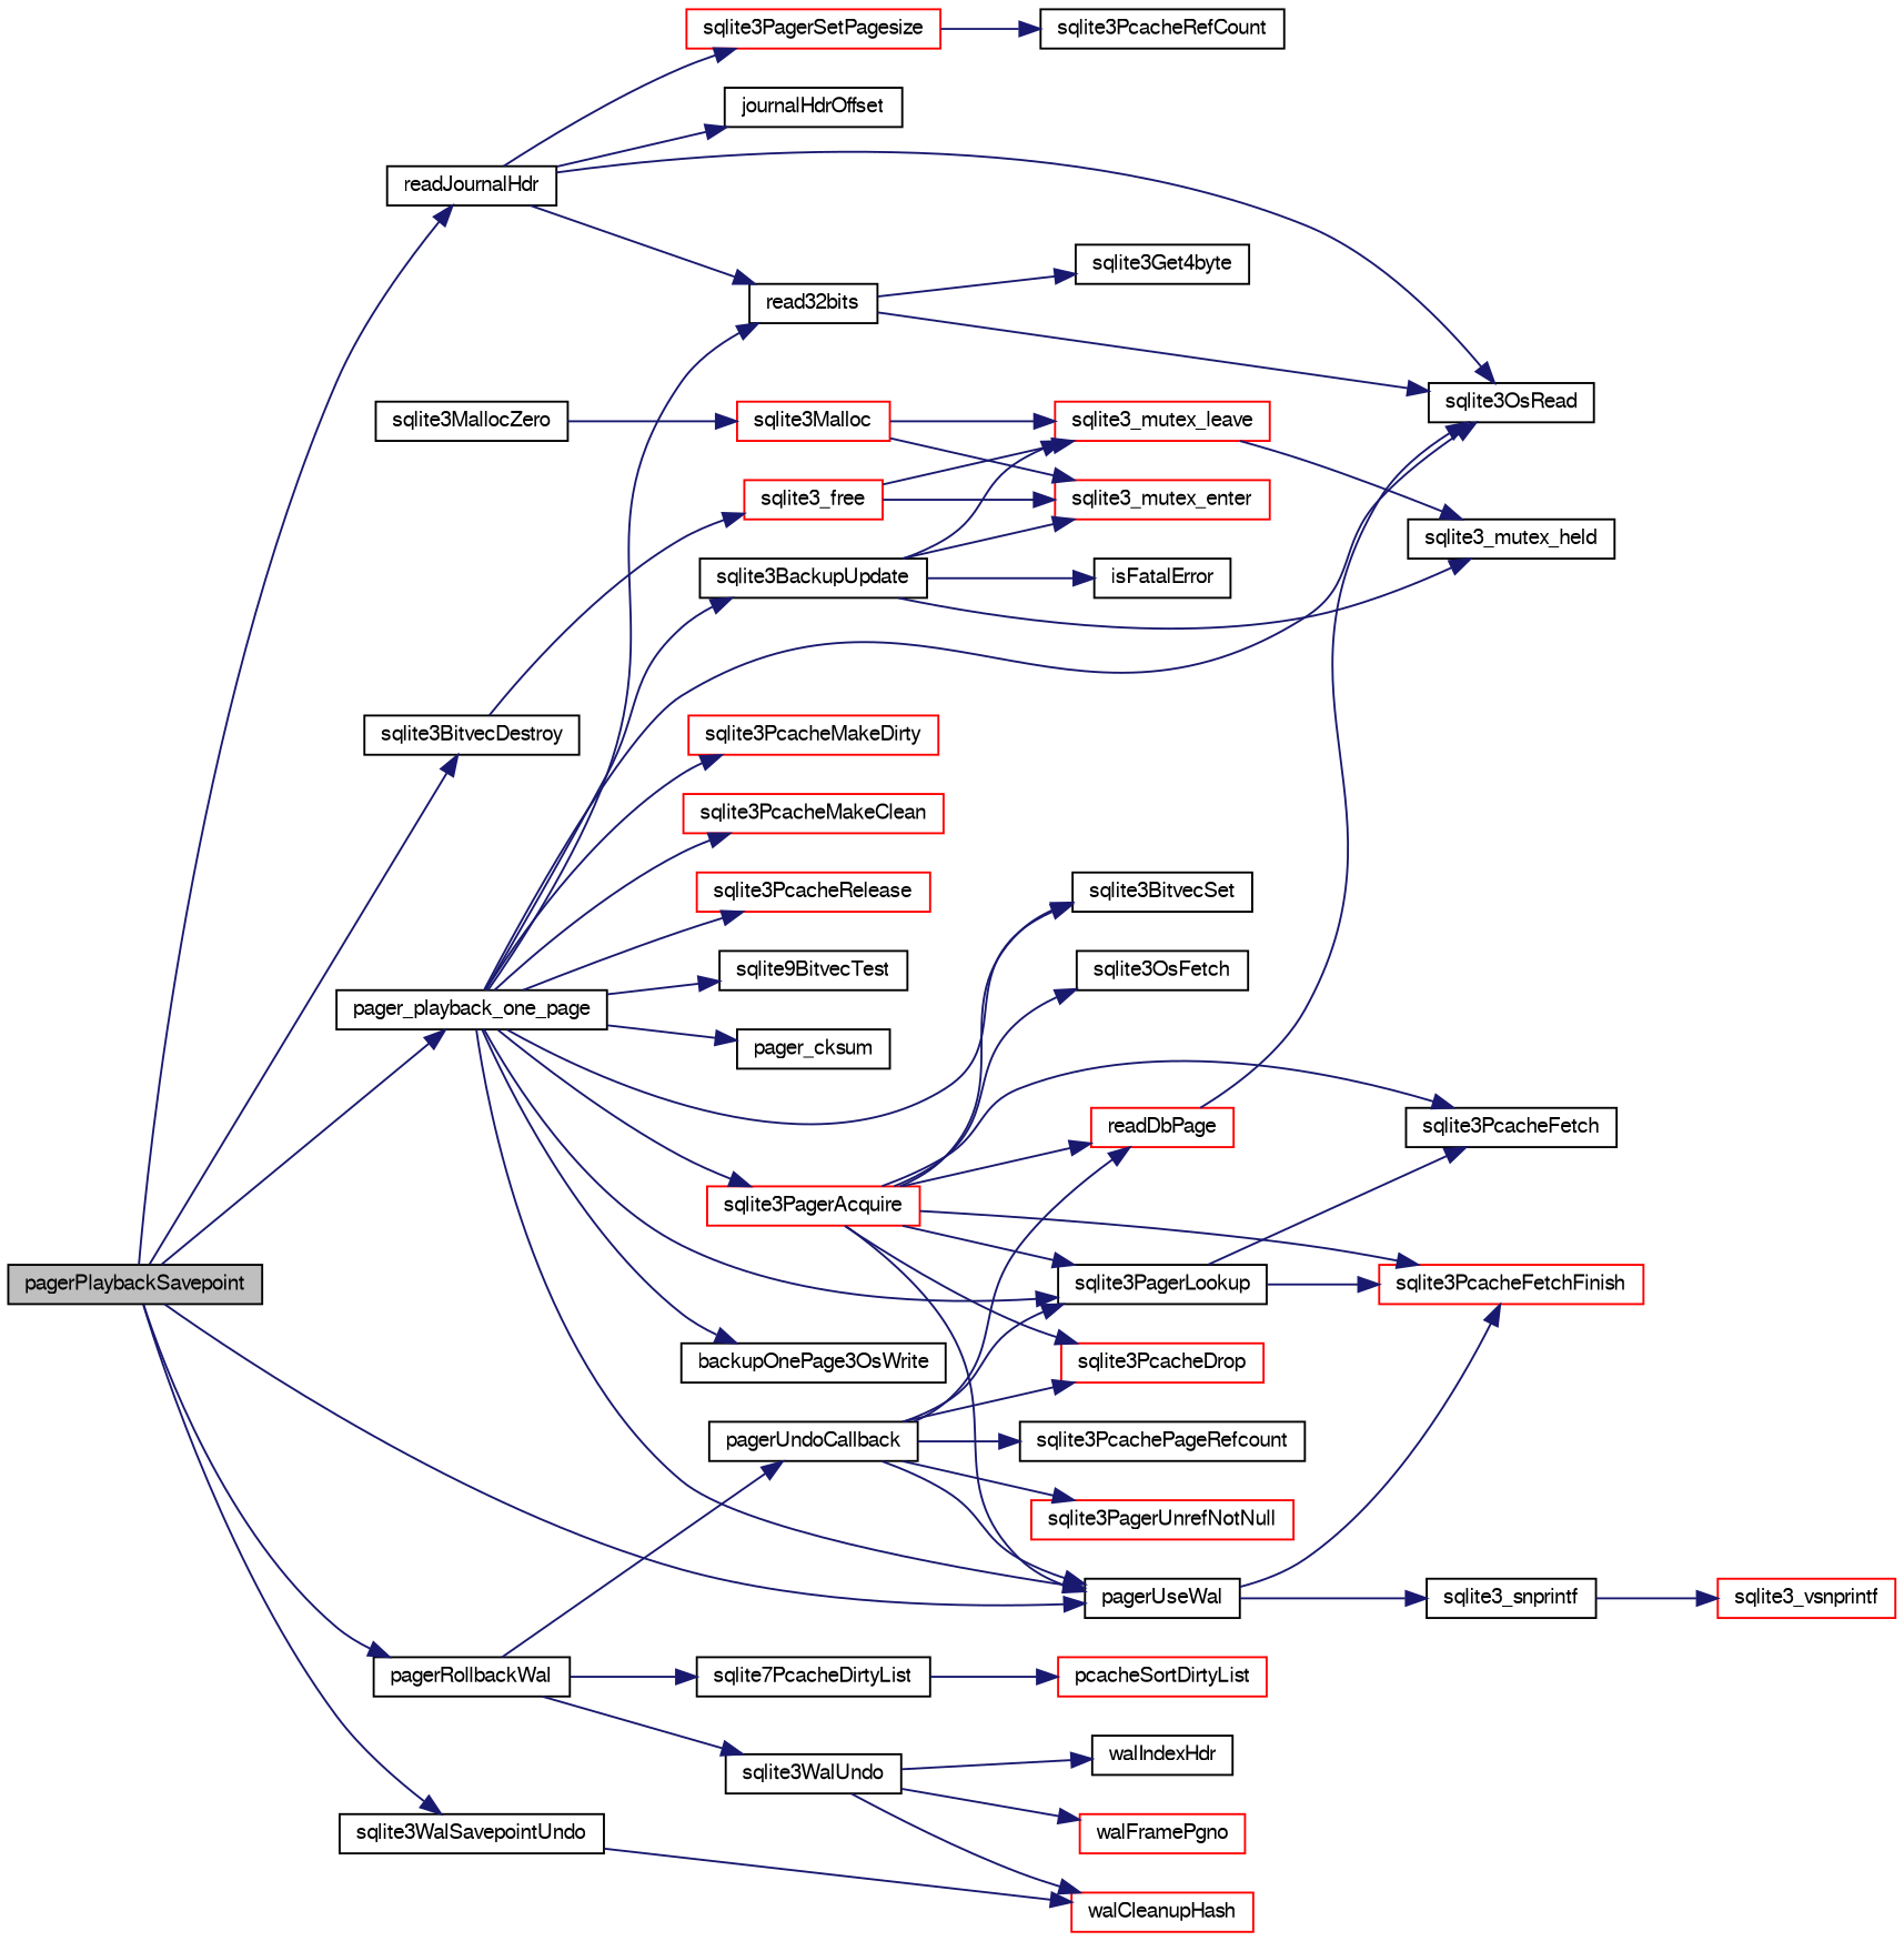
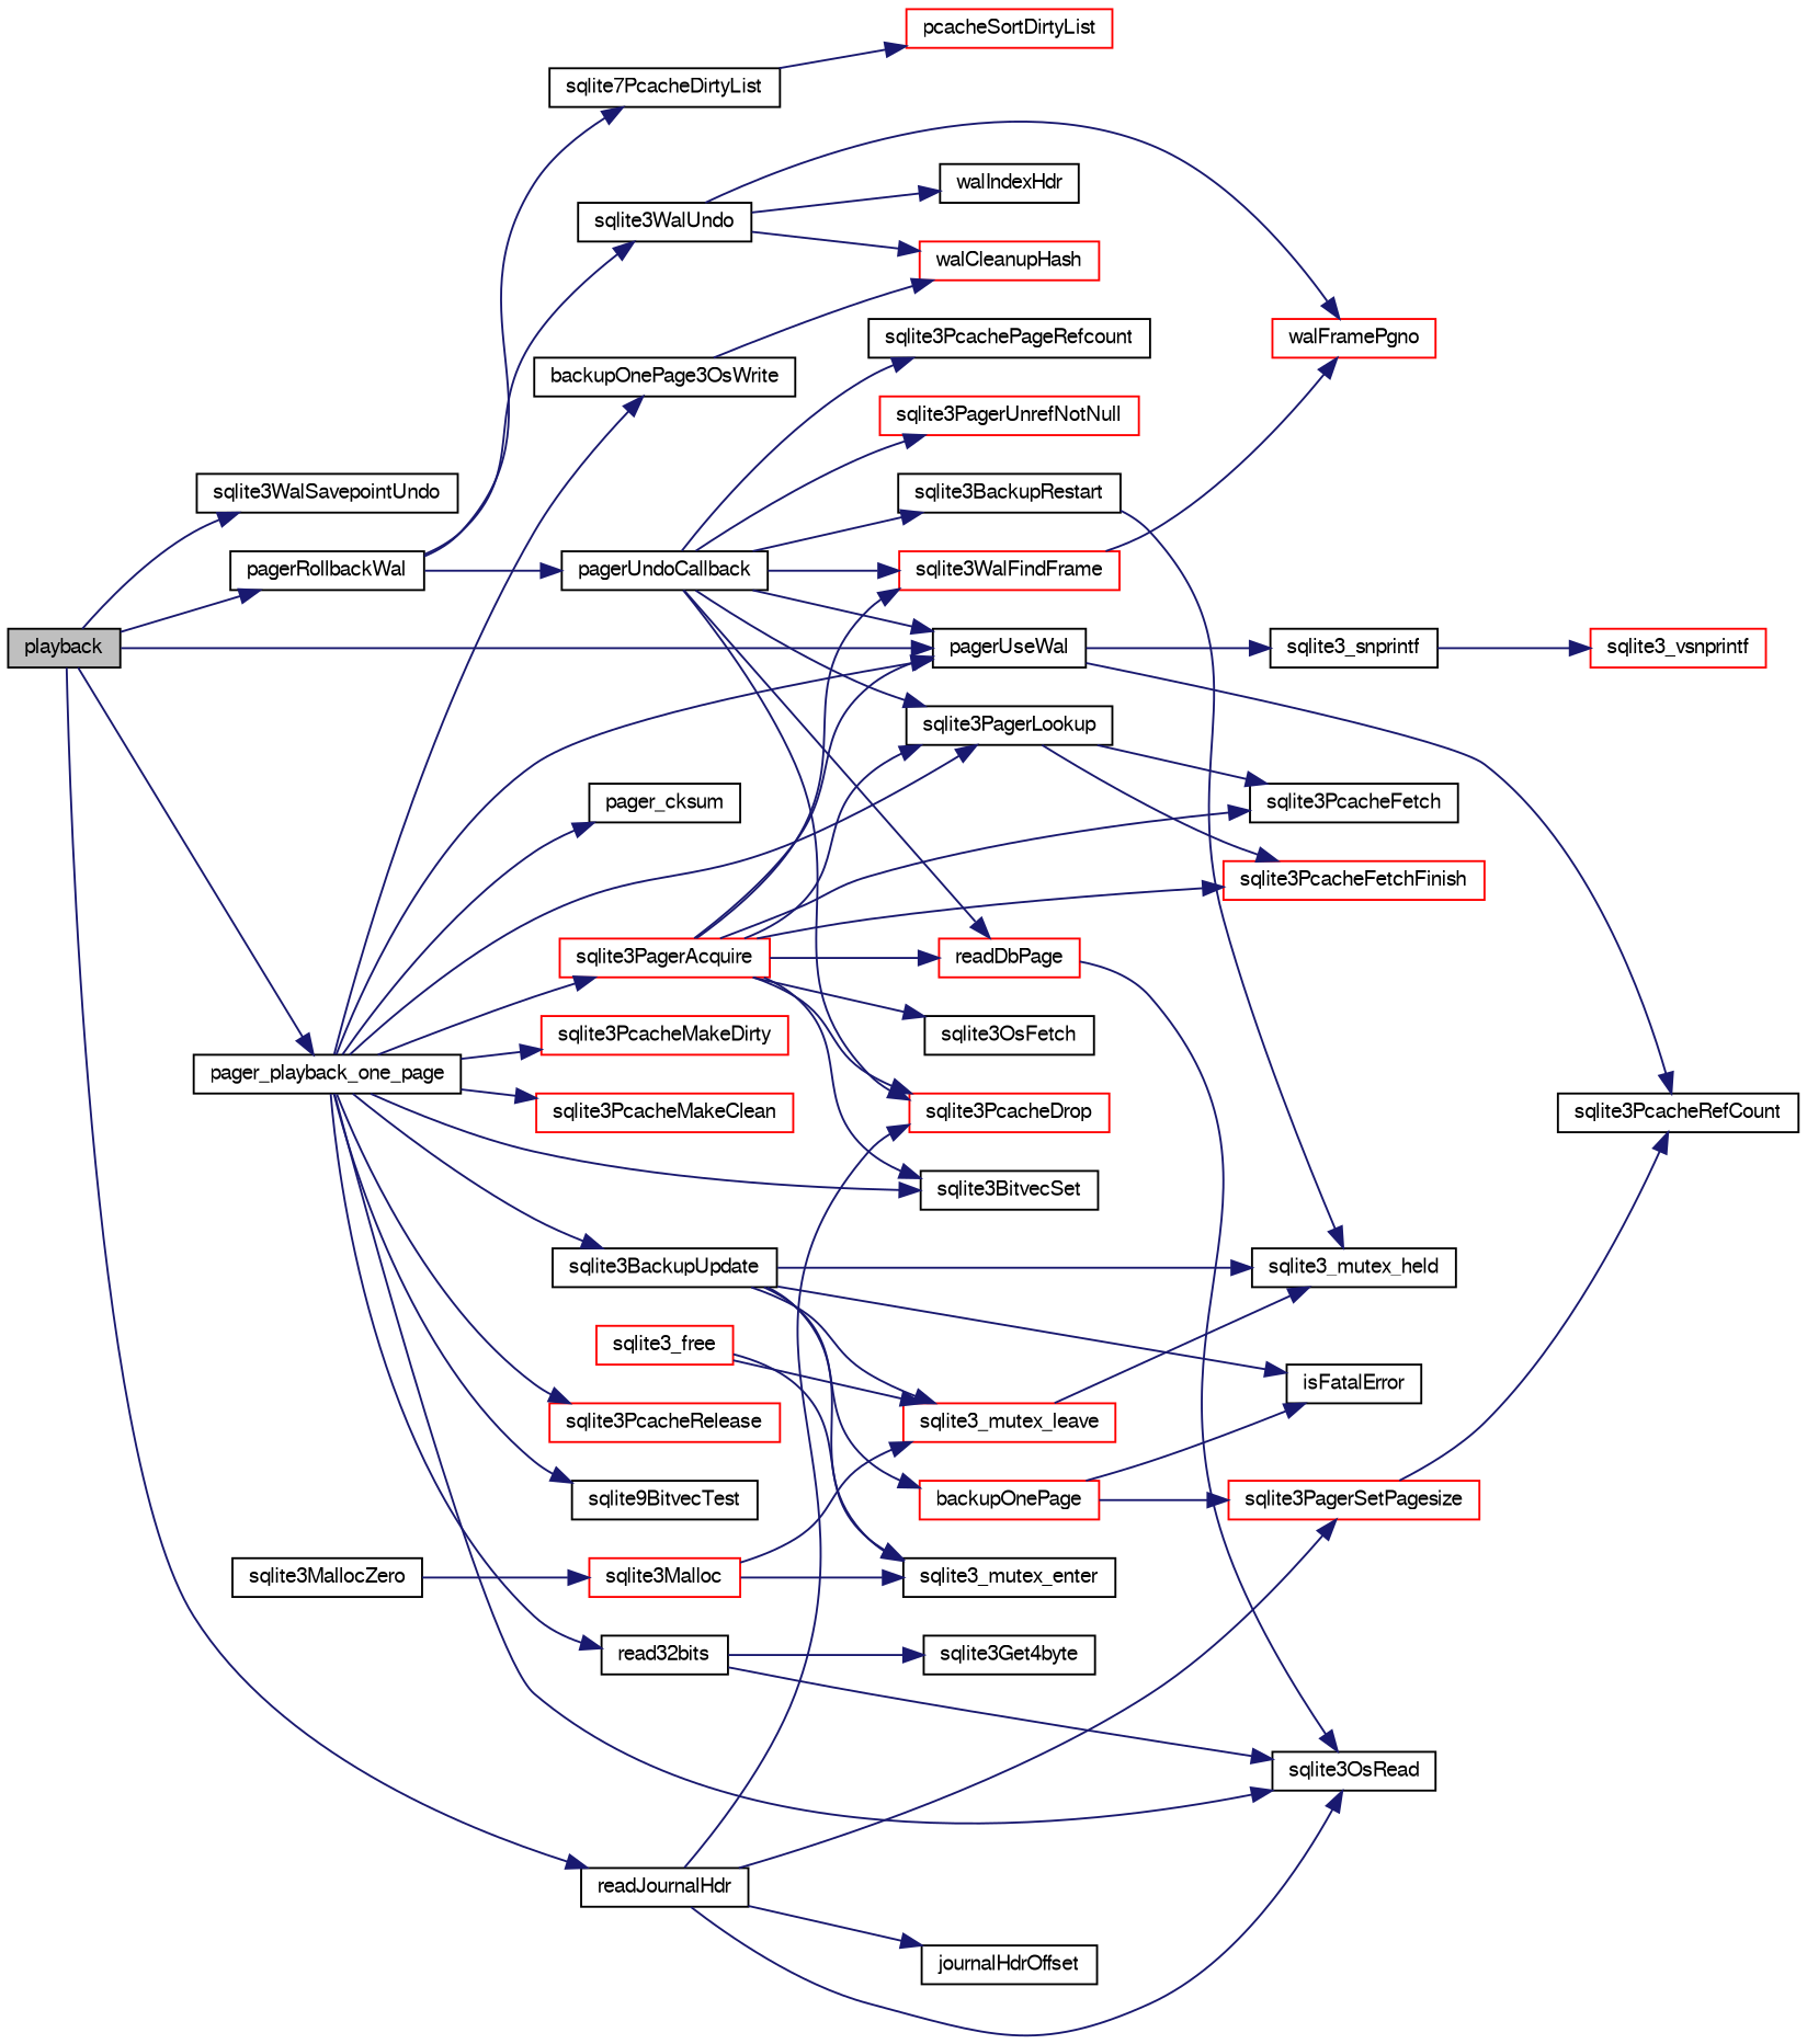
  digraph {
    rankdir=LR
    node [color=black fillcolor=white fontname=FreeSans fontsize=10 shape=record style=filled]
    edge [color=midnightblue fontname=FreeSans fontsize=10 labelfontname=FreeSans labelfontsize=10 style=solid]
-   n1 [fillcolor=grey75 fontcolor=black height=0.2 label=pagerPlaybackSavepoint width=0.4]
+   n1 [fillcolor=grey75 fontcolor=black height=0.2 label=playback width=0.4]
    n2 [height=0.2 label=pagerUseWal width=0.4]
    n3 [height=0.2 label=pagerRollbackWal width=0.4]
    n4 [height=0.2 label=pager_playback_one_page width=0.4]
    n5 [height=0.2 label=readJournalHdr width=0.4]
    n6 [height=0.2 label=sqlite3WalSavepointUndo width=0.4]
-   n7 [height=0.2 label=sqlite3BitvecDestroy width=0.4]
    n8 [height=0.2 label=sqlite3PcacheRefCount width=0.4]
    n9 [height=0.2 label=sqlite3_snprintf width=0.4]
    n10 [height=0.2 label=sqlite3WalUndo width=0.4]
    n11 [height=0.2 label=pagerUndoCallback width=0.4]
    n12 [height=0.2 label=sqlite7PcacheDirtyList width=0.4]
    n13 [height=0.2 label=sqlite3PagerLookup width=0.4]
    n14 [height=0.2 label=sqlite3OsRead width=0.4]
    n15 [color=red height=0.2 label=sqlite3PcacheRelease width=0.4]
    n16 [height=0.2 label=read32bits width=0.4]
    n17 [height=0.2 label=sqlite9BitvecTest width=0.4]
    n18 [height=0.2 label=pager_cksum width=0.4]
    n19 [height=0.2 label=sqlite3BitvecSet width=0.4]
    n20 [height=0.2 label=backupOnePage3OsWrite width=0.4]
    n21 [height=0.2 label=sqlite3BackupUpdate width=0.4]
    n22 [color=red height=0.2 label=sqlite3PagerAcquire width=0.4]
    n23 [color=red height=0.2 label=sqlite3PcacheMakeDirty width=0.4]
    n24 [color=red height=0.2 label=sqlite3PcacheMakeClean width=0.4]
    n25 [color=red height=0.2 label=sqlite3PagerSetPagesize width=0.4]
    n26 [height=0.2 label=journalHdrOffset width=0.4]
    n27 [color=red height=0.2 label=walCleanupHash width=0.4]
    n28 [color=red height=0.2 label=sqlite3_free width=0.4]
    n29 [height=0.2 label=sqlite3MallocZero width=0.4]
    n30 [color=red height=0.2 label=sqlite3Malloc width=0.4]
-   n31 [color=red height=0.2 label=sqlite3_mutex_enter width=0.4]
+   n31 [height=0.2 label=sqlite3_mutex_enter width=0.4]
    n32 [color=red height=0.2 label=sqlite3_mutex_leave width=0.4]
    n33 [height=0.2 label=sqlite3_mutex_held width=0.4]
    n34 [color=red height=0.2 label=sqlite3_vsnprintf width=0.4]
    n35 [height=0.2 label=walIndexHdr width=0.4]
    n36 [color=red height=0.2 label=walFramePgno width=0.4]
    n37 [height=0.2 label=sqlite3PcachePageRefcount width=0.4]
    n38 [color=red height=0.2 label=sqlite3PcacheDrop width=0.4]
+   n39 [color=red height=0.2 label=sqlite3WalFindFrame width=0.4]
    n40 [color=red height=0.2 label=readDbPage width=0.4]
    n41 [color=red height=0.2 label=sqlite3PagerUnrefNotNull width=0.4]
+   n42 [height=0.2 label=sqlite3BackupRestart width=0.4]
    n43 [color=red height=0.2 label=pcacheSortDirtyList width=0.4]
    n44 [height=0.2 label=sqlite3PcacheFetch width=0.4]
    n45 [color=red height=0.2 label=sqlite3PcacheFetchFinish width=0.4]
    n46 [height=0.2 label=sqlite3Get4byte width=0.4]
    n47 [height=0.2 label=isFatalError width=0.4]
+   n48 [color=red height=0.2 label=backupOnePage width=0.4]
    n49 [height=0.2 label=sqlite3OsFetch width=0.4]
    n1 -> n2
    n1 -> n3
    n1 -> n4
    n1 -> n5
    n1 -> n6
-   n1 -> n7
-   n2 -> n45
+   n2 -> n8
    n2 -> n9
    n3 -> n10
    n3 -> n11
    n3 -> n12
    n4 -> n2
    n4 -> n13
    n4 -> n14
    n4 -> n15
    n4 -> n16
    n4 -> n17
    n4 -> n18
    n4 -> n19
    n4 -> n20
    n4 -> n21
    n4 -> n22
    n4 -> n23
    n4 -> n24
    n5 -> n14
-   n5 -> n16
+   n5 -> n38
    n5 -> n25
    n5 -> n26
-   n6 -> n27
-   n7 -> n28
+   n20 -> n27
    n9 -> n34
    n10 -> n27
    n10 -> n35
    n10 -> n36
    n11 -> n2
    n11 -> n13
    n11 -> n37
    n11 -> n38
+   n11 -> n39
    n11 -> n40
    n11 -> n41
+   n11 -> n42
    n12 -> n43
    n13 -> n44
    n13 -> n45
    n16 -> n14
    n16 -> n46
    n21 -> n31
    n21 -> n32
    n21 -> n33
    n21 -> n47
+   n21 -> n48
    n22 -> n2
    n22 -> n13
    n22 -> n19
    n22 -> n38
+   n22 -> n39
    n22 -> n40
    n22 -> n44
    n22 -> n45
    n22 -> n49
    n25 -> n8
    n28 -> n31
    n28 -> n32
    n29 -> n30
    n30 -> n31
    n30 -> n32
    n32 -> n33
+   n39 -> n36
    n40 -> n14
+   n42 -> n33
+   n48 -> n25
+   n48 -> n47
  }
